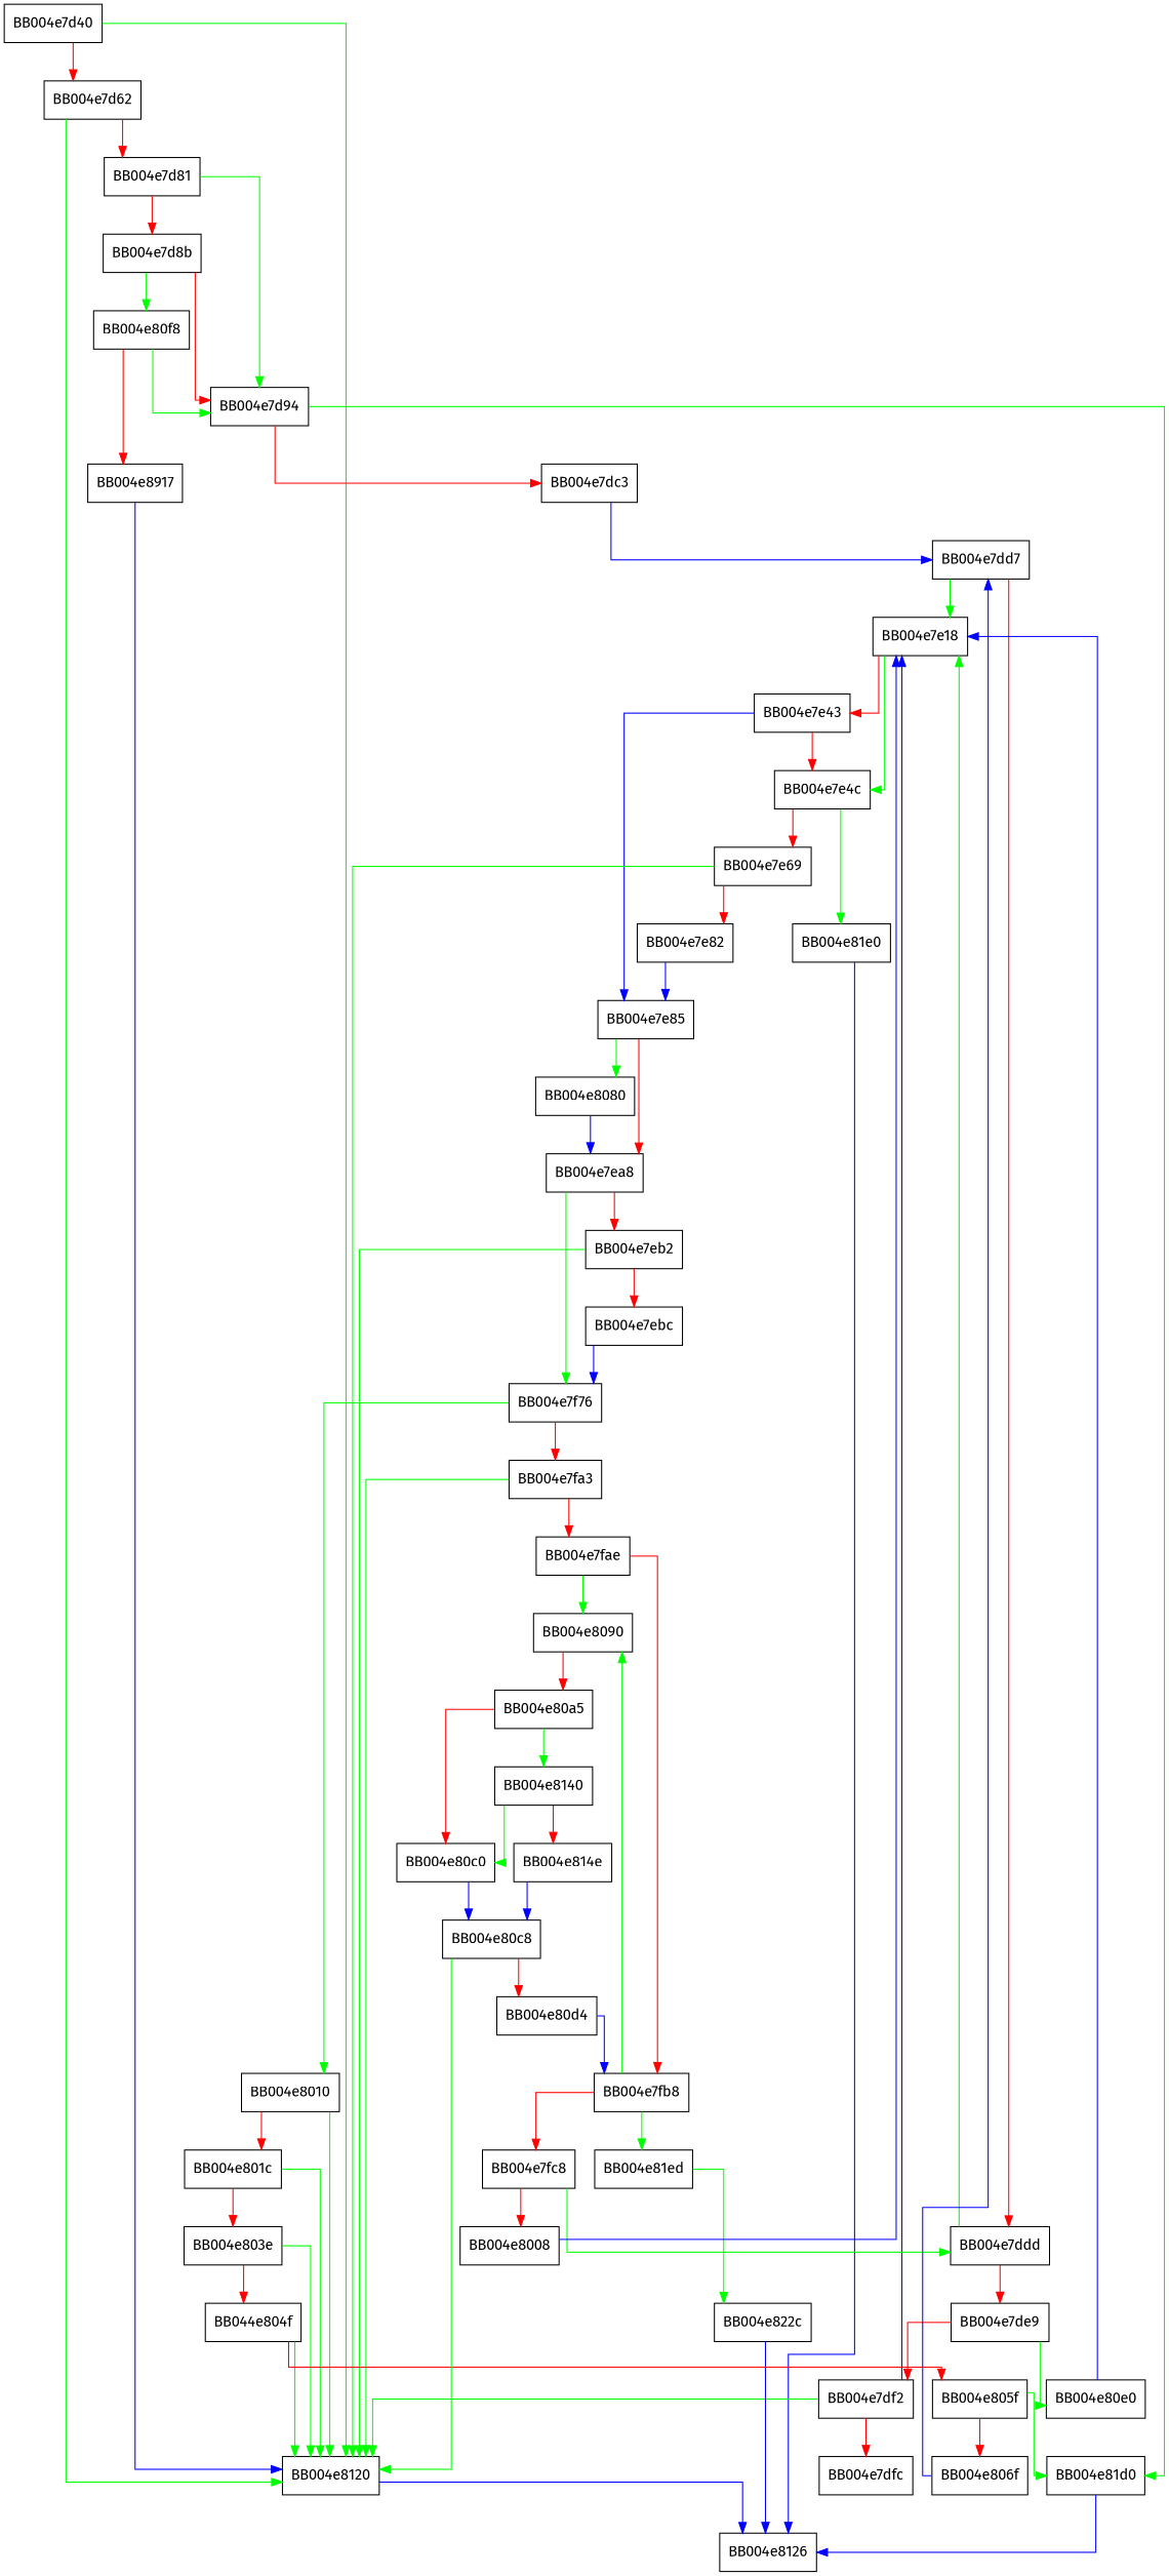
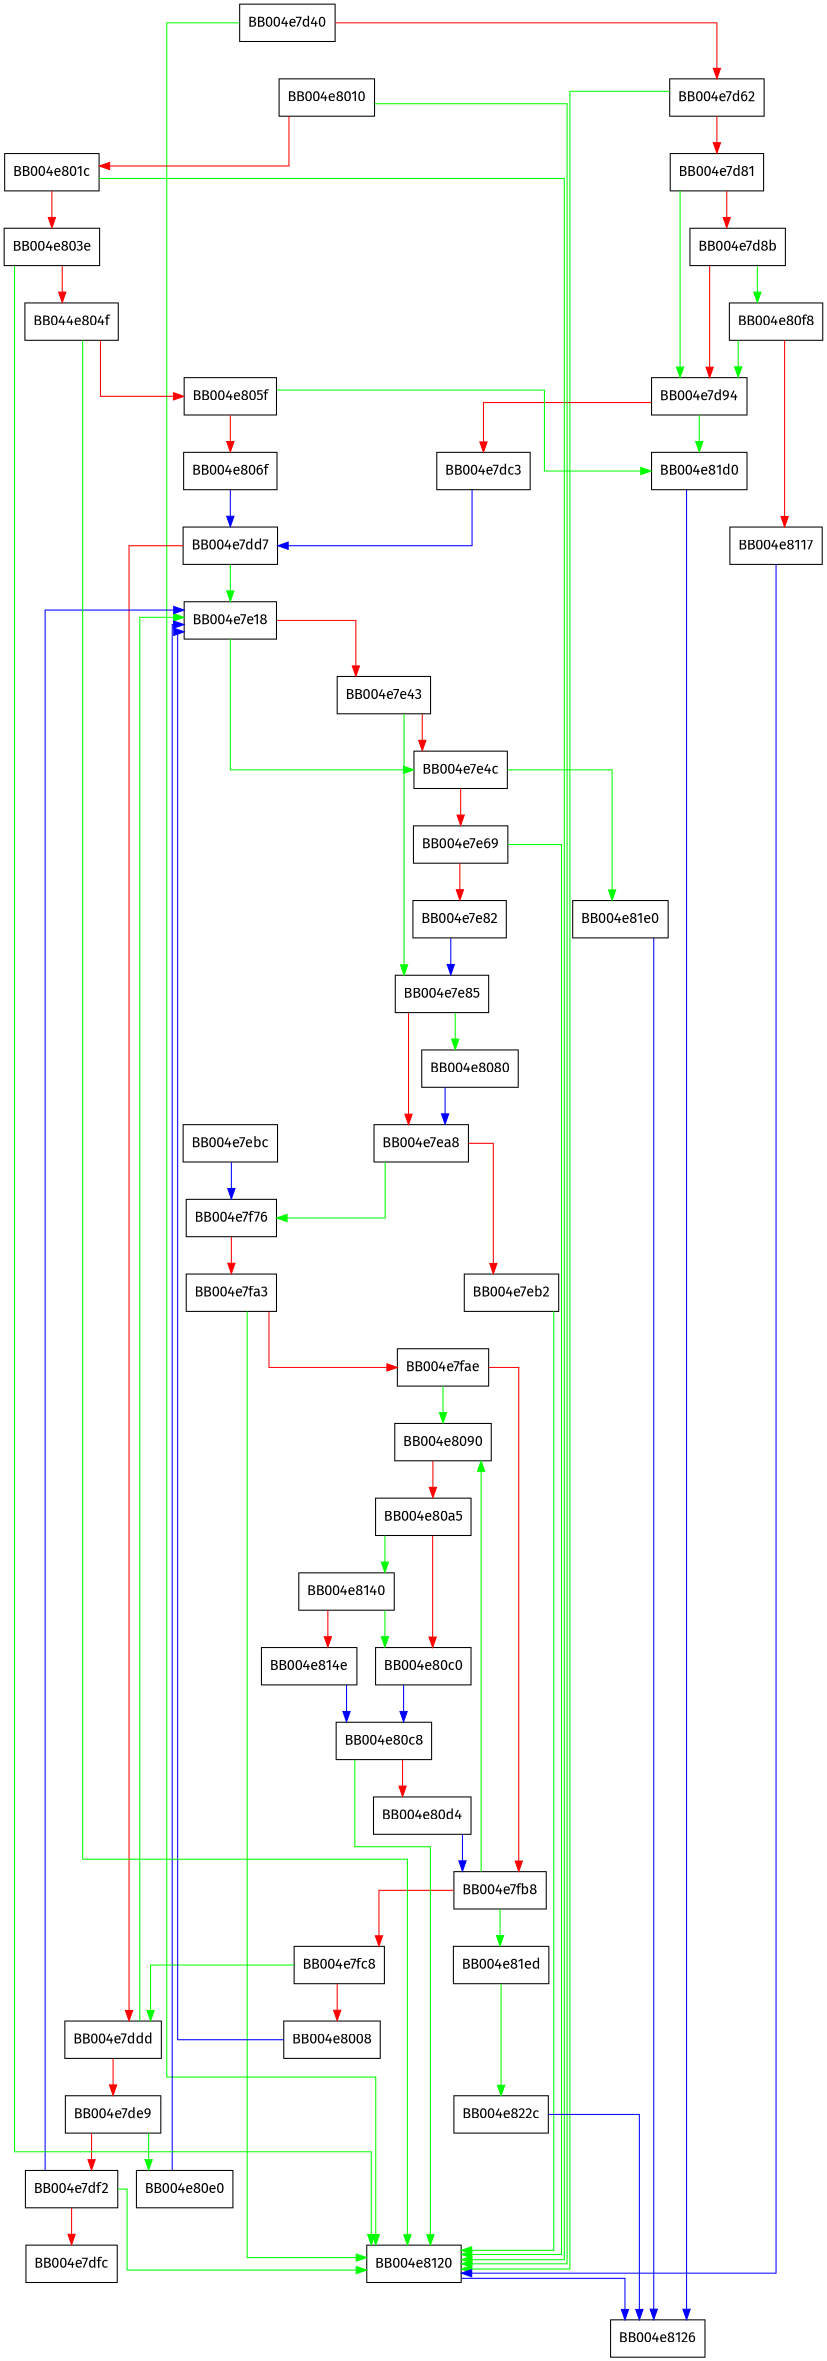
  digraph {
    fontname="Fira Sans"
    splines=ortho
    node [fontname="Fira Sans" shape=box]
    edge [color=green fontname="Fira Sans"]
    BB004e7d40
    BB004e8120
    BB004e7d62
    BB004e8126
    BB004e7d81
    BB004e7d94
    BB004e7d8b
    BB004e81d0
    BB004e7dc3
    BB004e80f8
    BB004e7dd7
-   BB004e8117 [label=BB004e8917]
+   BB004e8117
    BB004e7e18
    BB004e7ddd
    BB004e7e4c
    BB004e7e43
    BB004e7de9
    BB004e81e0
    BB004e7e69
    BB004e7e85
    BB004e80e0
    BB004e7df2
    BB004e7dfc
    BB004e7e82
    BB004e8080
    BB004e7ea8
    BB004e7f76
    BB004e7eb2
    BB004e8010
    BB004e7fa3
    BB004e7ebc
    BB004e801c
    BB004e7fae
    BB004e803e
    BB004e8090
    BB004e7fb8
    BB004e80a5
    BB004e81ed
    BB004e7fc8
    BB004e8140
    BB004e80c0
    BB004e822c
    BB004e8008
    n44 [label=BB044e804f]
    BB004e805f
    BB004e806f
    BB004e814e
    BB004e80c8
    BB004e80d4
    BB004e7d40 -> BB004e8120
    BB004e7d40 -> BB004e7d62 [color=red]
    BB004e8120 -> BB004e8126 [color=blue]
    BB004e7d62 -> BB004e8120
    BB004e7d62 -> BB004e7d81 [color=red]
    BB004e7d81 -> BB004e7d94
    BB004e7d81 -> BB004e7d8b [color=red]
    BB004e7d94 -> BB004e81d0
    BB004e7d94 -> BB004e7dc3 [color=red]
    BB004e7d8b -> BB004e7d94 [color=red]
    BB004e7d8b -> BB004e80f8
    BB004e81d0 -> BB004e8126 [color=blue]
    BB004e7dc3 -> BB004e7dd7 [color=blue]
    BB004e80f8 -> BB004e7d94
    BB004e80f8 -> BB004e8117 [color=red]
    BB004e7dd7 -> BB004e7e18
    BB004e7dd7 -> BB004e7ddd [color=red]
    BB004e8117 -> BB004e8120 [color=blue]
    BB004e7e18 -> BB004e7e4c
    BB004e7e18 -> BB004e7e43 [color=red]
    BB004e7ddd -> BB004e7e18
    BB004e7ddd -> BB004e7de9 [color=red]
    BB004e7e4c -> BB004e81e0
    BB004e7e4c -> BB004e7e69 [color=red]
    BB004e7e43 -> BB004e7e4c [color=red]
-   BB004e7e43 -> BB004e7e85 [color=blue]
+   BB004e7e43 -> BB004e7e85
    BB004e7de9 -> BB004e80e0
    BB004e7de9 -> BB004e7df2 [color=red]
    BB004e81e0 -> BB004e8126 [color=blue]
    BB004e7e69 -> BB004e8120
    BB004e7e69 -> BB004e7e82 [color=red]
    BB004e7e85 -> BB004e8080
    BB004e7e85 -> BB004e7ea8 [color=red]
    BB004e80e0 -> BB004e7e18 [color=blue]
    BB004e7df2 -> BB004e8120
    BB004e7df2 -> BB004e7e18 [color=blue]
    BB004e7df2 -> BB004e7dfc [color=red]
    BB004e7e82 -> BB004e7e85 [color=blue]
    BB004e8080 -> BB004e7ea8 [color=blue]
    BB004e7ea8 -> BB004e7f76
    BB004e7ea8 -> BB004e7eb2 [color=red]
-   BB004e7f76 -> BB004e8010
    BB004e7f76 -> BB004e7fa3 [color=red]
    BB004e7eb2 -> BB004e8120
-   BB004e7eb2 -> BB004e7ebc [color=red]
    BB004e8010 -> BB004e8120
    BB004e8010 -> BB004e801c [color=red]
    BB004e7fa3 -> BB004e8120
    BB004e7fa3 -> BB004e7fae [color=red]
    BB004e7ebc -> BB004e7f76 [color=blue]
    BB004e801c -> BB004e8120
    BB004e801c -> BB004e803e [color=red]
    BB004e7fae -> BB004e8090
    BB004e7fae -> BB004e7fb8 [color=red]
    BB004e803e -> BB004e8120
    BB004e803e -> n44 [color=red]
    BB004e8090 -> BB004e80a5 [color=red]
    BB004e7fb8 -> BB004e8090
    BB004e7fb8 -> BB004e81ed
    BB004e7fb8 -> BB004e7fc8 [color=red]
    BB004e80a5 -> BB004e8140
    BB004e80a5 -> BB004e80c0 [color=red]
    BB004e81ed -> BB004e822c
    BB004e7fc8 -> BB004e7ddd
    BB004e7fc8 -> BB004e8008 [color=red]
    BB004e8140 -> BB004e80c0
    BB004e8140 -> BB004e814e [color=red]
    BB004e80c0 -> BB004e80c8 [color=blue]
    BB004e822c -> BB004e8126 [color=blue]
    BB004e8008 -> BB004e7e18 [color=blue]
    n44 -> BB004e8120
    n44 -> BB004e805f [color=red]
    BB004e805f -> BB004e81d0
    BB004e805f -> BB004e806f [color=red]
    BB004e806f -> BB004e7dd7 [color=blue]
    BB004e814e -> BB004e80c8 [color=blue]
    BB004e80c8 -> BB004e8120
    BB004e80c8 -> BB004e80d4 [color=red]
    BB004e80d4 -> BB004e7fb8 [color=blue]
  }
